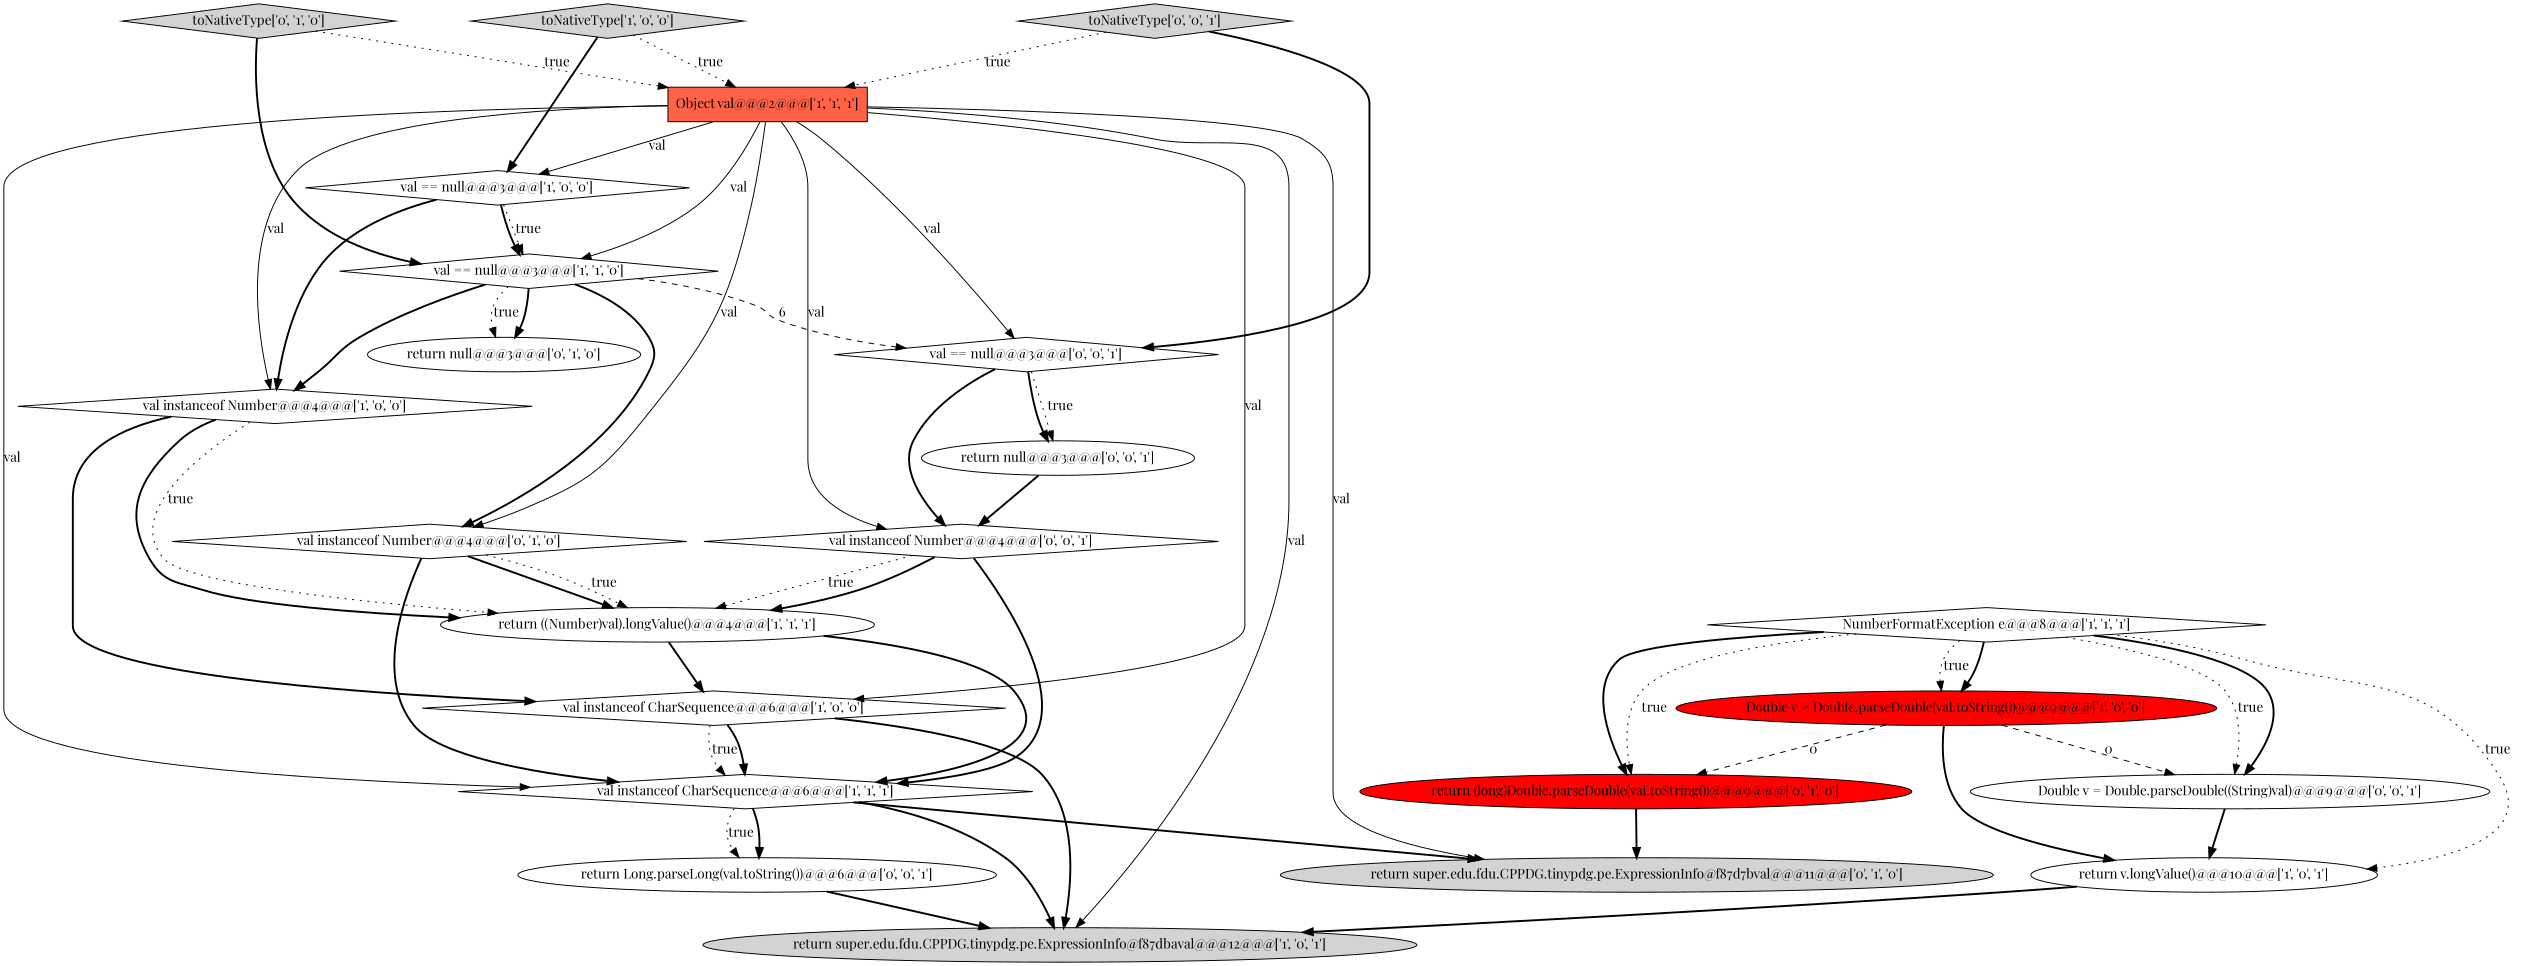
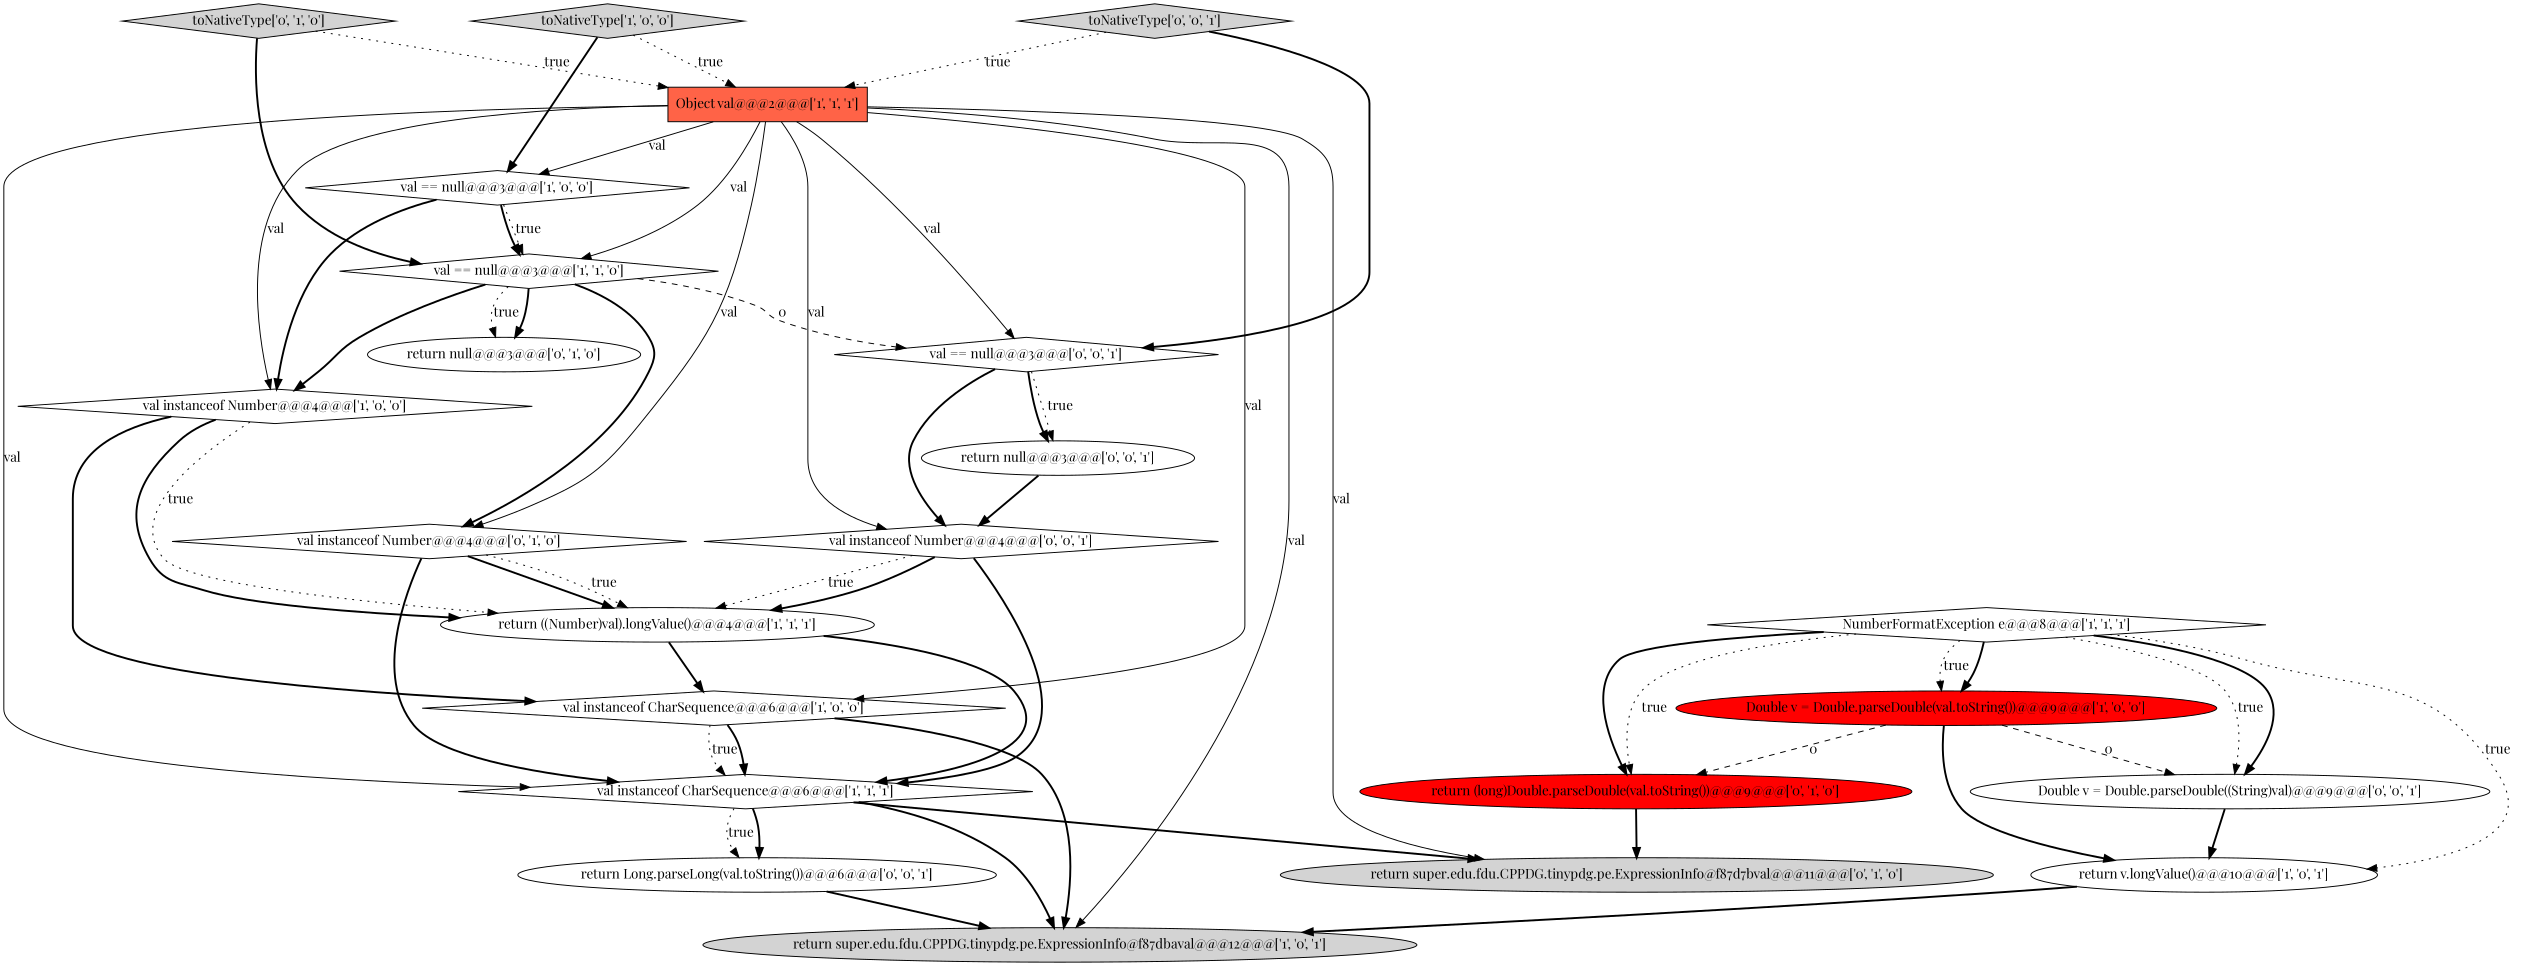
  digraph {
    fontname="Playfair Display"
    node [fillcolor=white fontname="Playfair Display" shape=diamond style=filled]
    edge [fontname="Playfair Display" style=bold]
    n1 [fillcolor=lightgray label="return super.edu.fdu.CPPDG.tinypdg.pe.ExpressionInfo@f87d7bval@@@11@@@['0', '1', '0']" shape=ellipse]
    n2 [fillcolor=red label="Double v = Double.parseDouble(val.toString())@@@9@@@['1', '0', '0']" shape=ellipse]
    n3 [label="Double v = Double.parseDouble((String)val)@@@9@@@['0', '0', '1']" shape=ellipse]
    n4 [label="return v.longValue()@@@10@@@['1', '0', '1']" shape=ellipse]
    n5 [fillcolor=red label="return (long)Double.parseDouble(val.toString())@@@9@@@['0', '1', '0']" shape=ellipse]
    n6 [fillcolor=lightgray label="return super.edu.fdu.CPPDG.tinypdg.pe.ExpressionInfo@f87dbaval@@@12@@@['1', '0', '1']" shape=ellipse]
    n7 [label="val instanceof Number@@@4@@@['0', '1', '0']"]
    n8 [label="val instanceof CharSequence@@@6@@@['1', '1', '1']"]
    n9 [label="return ((Number)val).longValue()@@@4@@@['1', '1', '1']" shape=ellipse]
    n10 [label="return Long.parseLong(val.toString())@@@6@@@['0', '0', '1']" shape=ellipse]
    n11 [label="val instanceof CharSequence@@@6@@@['1', '0', '0']"]
    n12 [label="return null@@@3@@@['0', '1', '0']" shape=ellipse]
    n13 [fillcolor=tomato label="Object val@@@2@@@['1', '1', '1']" shape=box]
    n14 [label="val == null@@@3@@@['1', '0', '0']"]
    n15 [label="val instanceof Number@@@4@@@['1', '0', '0']"]
    n16 [label="val instanceof Number@@@4@@@['0', '0', '1']"]
    n17 [label="val == null@@@3@@@['0', '0', '1']"]
    n18 [label="val == null@@@3@@@['1', '1', '0']"]
    n19 [label="return null@@@3@@@['0', '0', '1']" shape=ellipse]
    n20 [label="NumberFormatException e@@@8@@@['1', '1', '1']"]
    n21 [fillcolor=lightgray label="toNativeType['0', '0', '1']"]
    n22 [fillcolor=lightgray label="toNativeType['1', '0', '0']"]
    n23 [fillcolor=lightgray label="toNativeType['0', '1', '0']"]
    n2 -> n3 [label=0 style=dashed]
    n2 -> n4
    n2 -> n5 [label=0 style=dashed]
    n3 -> n4
    n4 -> n6
    n5 -> n1
    n7 -> n8
    n7 -> n9
    n7 -> n9 [label=true style=dotted]
    n8 -> n1
    n8 -> n6
    n8 -> n10
    n8 -> n10 [label=true style=dotted]
    n9 -> n8
    n9 -> n11
    n10 -> n6
    n11 -> n6
    n11 -> n8 [label=true style=dotted]
    n11 -> n8
    n13 -> n1 [label=val style=solid]
    n13 -> n6 [label=val style=solid]
    n13 -> n7 [label=val style=solid]
    n13 -> n8 [label=val style=solid]
    n13 -> n11 [label=val style=solid]
    n13 -> n14 [label=val style=solid]
    n13 -> n15 [label=val style=solid]
    n13 -> n16 [label=val style=solid]
    n13 -> n17 [label=val style=solid]
    n13 -> n18 [label=val style=solid]
    n14 -> n15
    n14 -> n18
    n14 -> n18 [label=true style=dotted]
    n15 -> n9 [label=true style=dotted]
    n15 -> n9
    n15 -> n11
    n16 -> n8
    n16 -> n9 [label=true style=dotted]
    n16 -> n9
    n17 -> n16
    n17 -> n19 [label=true style=dotted]
    n17 -> n19
    n18 -> n7
    n18 -> n12
    n18 -> n12 [label=true style=dotted]
    n18 -> n15
-   n18 -> n17 [label=6 style=dashed]
+   n18 -> n17 [label=0 style=dashed]
    n19 -> n16
    n20 -> n2
    n20 -> n2 [label=true style=dotted]
    n20 -> n3 [label=true style=dotted]
    n20 -> n3
    n20 -> n4 [label=true style=dotted]
    n20 -> n5
    n20 -> n5 [label=true style=dotted]
    n21 -> n13 [label=true style=dotted]
    n21 -> n17
    n22 -> n13 [label=true style=dotted]
    n22 -> n14
    n23 -> n13 [label=true style=dotted]
    n23 -> n18
  }
